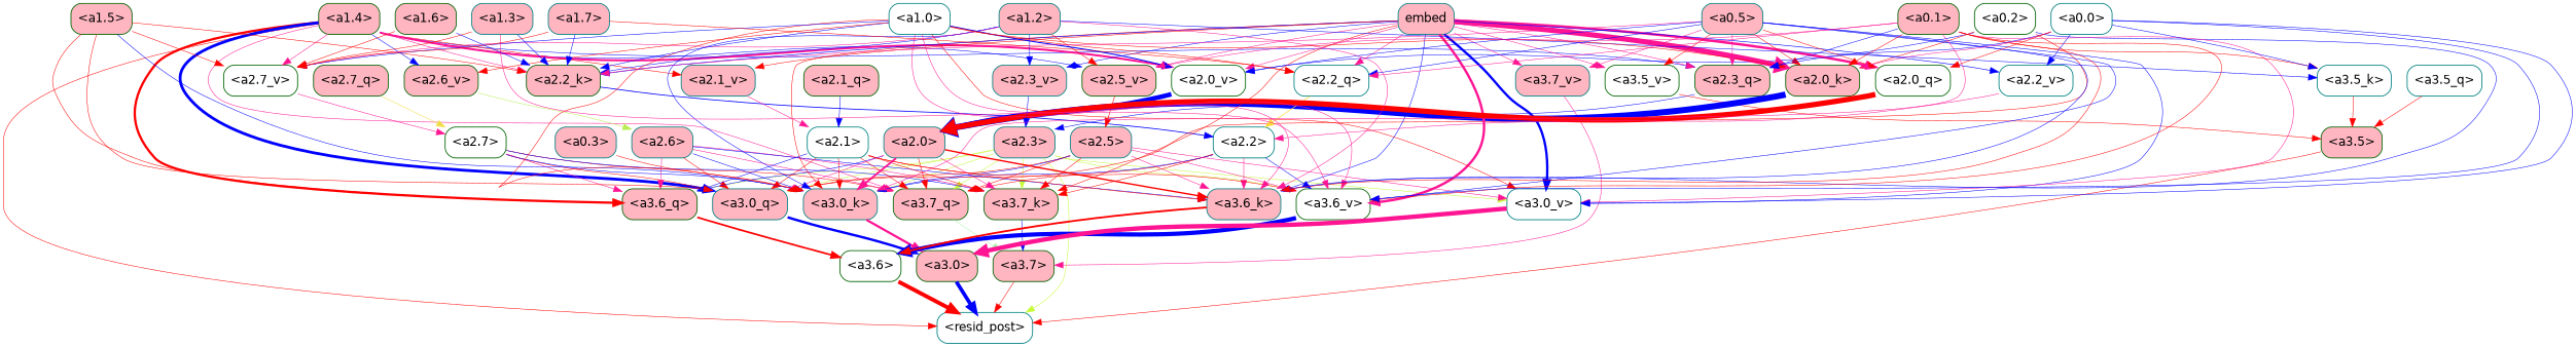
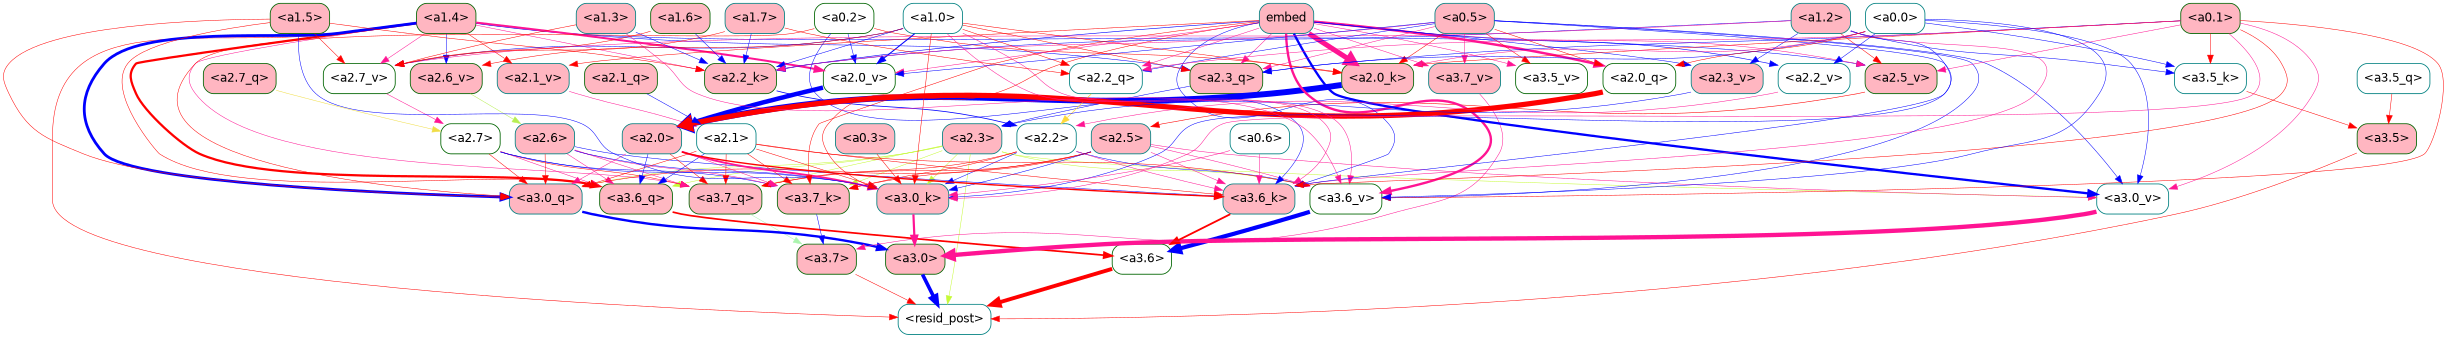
  strict digraph {
    splines=true
    node [color=teal fillcolor=lightpink fontname=Helvetica shape=box style="filled, rounded"]
    edge [color=red penwidth=0.6]
    "<a3.7>" [color=darkgreen]
    "<resid_post>" [fillcolor=white]
    "<a3.6>" [color=darkgreen fillcolor=white]
    "<a3.5>" [color=darkgreen]
    "<a3.0>" [color=darkgreen]
    "<a2.3>"
    "<a3.7_q>" [color=darkgreen]
    "<a3.6_q>" [color=darkgreen]
    "<a3.0_q>"
    "<a3.7_k>" [color=darkgreen]
    "<a3.0_k>"
    "<a3.6_v>" [color=darkgreen fillcolor=white]
    "<a3.0_v>" [fillcolor=white]
    "<a1.4>" [color=darkgreen]
    "<a2.3_q>" [color=darkgreen]
    "<a2.2_k>" [color=darkgreen]
    "<a2.7_v>" [color=darkgreen fillcolor=white]
    "<a2.6_v>" [color=darkgreen]
    "<a2.5_v>" [color=darkgreen]
    "<a2.1_v>"
    "<a2.0_v>" [color=darkgreen fillcolor=white]
    "<a2.2>" [fillcolor=white]
    "<a2.7>" [color=darkgreen fillcolor=white]
    "<a2.6>"
    "<a2.5>"
    "<a2.1>" [fillcolor=white]
    "<a2.0>"
    "<a3.6_k>"
    "<a3.5_q>" [fillcolor=white]
    "<a3.5_k>" [fillcolor=white]
    "<a3.7_v>"
    "<a3.5_v>" [color=darkgreen fillcolor=white]
    "<a1.5>" [color=darkgreen]
    "<a0.2>" [color=darkgreen fillcolor=white]
    "<a2.0_k>" [color=darkgreen]
    embed
    "<a2.2_q>" [fillcolor=white]
    "<a2.0_q>" [color=darkgreen fillcolor=white]
    "<a2.3_v>"
    "<a2.2_v>" [fillcolor=white]
    "<a1.2>"
    "<a1.0>" [fillcolor=white]
+   "<a0.6>" [fillcolor=white]
    "<a0.5>"
    "<a0.1>" [color=darkgreen]
    "<a0.0>" [fillcolor=white]
    "<a0.3>"
    "<a1.3>"
    "<a2.7_q>" [color=darkgreen]
    "<a2.1_q>" [color=darkgreen]
    "<a1.7>"
    "<a1.6>" [color=darkgreen]
    "<a3.7>" -> "<resid_post>"
    "<a3.6>" -> "<resid_post>" [penwidth=4.646730065345764]
    "<a3.5>" -> "<resid_post>"
    "<a3.0>" -> "<resid_post>" [color=blue penwidth=4.323132634162903]
    "<a2.3>" -> "<resid_post>" [color="#c5fa36"]
    "<a2.3>" -> "<a3.7_q>" [color="#c5fa36"]
    "<a2.3>" -> "<a3.6_q>" [color="#c5fa36"]
    "<a2.3>" -> "<a3.0_q>" [color="#c5fa36"]
    "<a2.3>" -> "<a3.7_k>" [color="#c5fa36"]
    "<a2.3>" -> "<a3.0_k>" [color="#c5fa36"]
    "<a2.3>" -> "<a3.6_v>" [color="#c5fa36"]
    "<a2.3>" -> "<a3.0_v>" [color="#c5fa36"]
    "<a3.7_q>" -> "<a3.7>" [color="#abf4ae"]
    "<a3.6_q>" -> "<a3.6>" [penwidth=2.03758105635643]
    "<a3.0_q>" -> "<a3.0>" [color=blue penwidth=2.8638100624084473]
    "<a3.7_k>" -> "<a3.7>" [color=blue]
    "<a3.0_k>" -> "<a3.0>" [color=deeppink penwidth=2.6274144649505615]
    "<a3.6_v>" -> "<a3.6>" [color=blue penwidth=5.002329230308533]
    "<a3.0_v>" -> "<a3.0>" [color=deeppink penwidth=5.188832879066467]
    "<a1.4>" -> "<resid_post>"
    "<a1.4>" -> "<a3.7_q>" [color=deeppink]
    "<a1.4>" -> "<a3.6_q>" [penwidth=2.700703263282776]
    "<a1.4>" -> "<a3.0_q>" [color=blue penwidth=3.34255850315094]
    "<a1.4>" -> "<a2.3_q>" [color=blue]
    "<a1.4>" -> "<a2.2_k>" [color=deeppink]
    "<a1.4>" -> "<a2.7_v>" [color=deeppink]
    "<a1.4>" -> "<a2.6_v>" [color=blue]
    "<a1.4>" -> "<a2.5_v>" [color=blue]
    "<a1.4>" -> "<a2.1_v>"
    "<a1.4>" -> "<a2.0_v>" [color=deeppink penwidth=2.387977123260498]
    "<a2.3_q>" -> "<a2.3>" [color=blue]
    "<a2.2_k>" -> "<a2.2>" [color=blue penwidth=0.9331893920898438]
    "<a2.7_v>" -> "<a2.7>" [color=deeppink]
    "<a2.6_v>" -> "<a2.6>" [color="#b7ee53"]
    "<a2.5_v>" -> "<a2.5>" [penwidth=0.6657319068908691]
    "<a2.1_v>" -> "<a2.1>" [color=deeppink]
    "<a2.0_v>" -> "<a2.0>" [color=blue penwidth=5.380099236965179]
    "<a2.2>" -> "<a3.7_q>"
    "<a2.2>" -> "<a3.7_k>"
    "<a2.2>" -> "<a3.0_k>" [color=blue]
    "<a2.2>" -> "<a3.6_v>" [color=blue]
    "<a2.2>" -> "<a3.6_k>" [color=deeppink]
    "<a2.7>" -> "<a3.7_q>"
    "<a2.7>" -> "<a3.6_q>" [color=deeppink]
    "<a2.7>" -> "<a3.0_q>"
    "<a2.7>" -> "<a3.7_k>" [color=blue]
    "<a2.7>" -> "<a3.0_k>" [color=blue]
    "<a2.6>" -> "<a3.7_q>" [color=deeppink]
    "<a2.6>" -> "<a3.6_q>" [color=deeppink]
    "<a2.6>" -> "<a3.0_q>"
    "<a2.6>" -> "<a3.7_k>" [color=deeppink]
    "<a2.6>" -> "<a3.0_k>" [color=blue]
    "<a2.6>" -> "<a3.6_k>" [color=blue]
    "<a2.5>" -> "<a3.7_q>"
    "<a2.5>" -> "<a3.0_q>"
    "<a2.5>" -> "<a3.7_k>"
    "<a2.5>" -> "<a3.0_k>" [color=blue]
    "<a2.5>" -> "<a3.6_v>" [color=deeppink]
    "<a2.5>" -> "<a3.0_v>" [color=deeppink]
    "<a2.5>" -> "<a3.6_k>" [color=deeppink]
    "<a2.1>" -> "<a3.7_q>"
    "<a2.1>" -> "<a3.6_q>" [color=blue]
    "<a2.1>" -> "<a3.0_q>"
    "<a2.1>" -> "<a3.7_k>"
    "<a2.1>" -> "<a3.0_k>"
    "<a2.1>" -> "<a3.6_v>"
    "<a2.1>" -> "<a3.6_k>"
    "<a2.0>" -> "<a3.7_q>"
    "<a2.0>" -> "<a3.6_q>" [color=blue]
    "<a2.0>" -> "<a3.0_q>" [color=deeppink]
    "<a2.0>" -> "<a3.7_k>" [color=deeppink]
    "<a2.0>" -> "<a3.0_k>" [color=deeppink penwidth=2.2218968719244003]
    "<a2.0>" -> "<a3.6_k>" [penwidth=1.6454488784074783]
    "<a3.6_k>" -> "<a3.6>" [penwidth=2.174198240041733]
    "<a3.5_q>" -> "<a3.5>"
    "<a3.5_k>" -> "<a3.5>"
    "<a3.7_v>" -> "<a3.7>" [color=deeppink]
-   "<a3.5_v>" -> "<a3.5>"
    "<a1.5>" -> "<a3.6_q>"
    "<a1.5>" -> "<a3.0_q>"
    "<a1.5>" -> "<a3.0_k>" [color=blue]
    "<a1.5>" -> "<a2.2_k>"
    "<a1.5>" -> "<a2.7_v>"
    "<a0.2>" -> "<a3.0_q>"
    "<a0.2>" -> "<a2.0_v>" [color=blue]
    "<a0.2>" -> "<a3.6_k>" [color=blue]
    "<a0.2>" -> "<a2.0_k>"
    "<a2.0_k>" -> "<a2.0>" [color=blue penwidth=7.158664226531982]
    embed -> "<a3.7_k>"
    embed -> "<a3.0_k>"
    embed -> "<a3.6_v>" [color=deeppink penwidth=2.8301228284835815]
    embed -> "<a3.0_v>" [color=blue penwidth=2.7660785913467407]
    embed -> "<a2.3_q>" [color=deeppink]
    embed -> "<a2.2_k>" [color=blue penwidth=0.7099294662475586]
    embed -> "<a2.5_v>" [color=deeppink]
    embed -> "<a2.1_v>"
    embed -> "<a2.0_v>" [color=deeppink]
    embed -> "<a3.6_k>" [color=blue]
    embed -> "<a3.7_v>" [color=deeppink]
    embed -> "<a3.5_v>" [color=deeppink]
    embed -> "<a2.0_k>" [color=deeppink penwidth=6.075345039367676]
    embed -> "<a2.2_q>" [color=deeppink]
    embed -> "<a2.0_q>" [color=deeppink penwidth=2.918822765350342]
    embed -> "<a2.3_v>" [color=blue]
    embed -> "<a2.2_v>" [color=blue penwidth=0.6909599304199219]
    "<a2.2_q>" -> "<a2.2>" [color="#ffd836" penwidth=0.8114519119262695]
    "<a2.0_q>" -> "<a2.0>" [penwidth=6.2323237657547]
    "<a2.3_v>" -> "<a2.3>" [color=blue]
    "<a2.2_v>" -> "<a2.2>" [color=deeppink]
    "<a1.2>" -> "<a3.0_k>" [color=blue]
    "<a1.2>" -> "<a2.2_k>" [color=blue]
    "<a1.2>" -> "<a2.7_v>" [color=deeppink]
    "<a1.2>" -> "<a2.5_v>"
    "<a1.2>" -> "<a3.6_k>" [color=deeppink]
    "<a1.2>" -> "<a3.5_k>" [color=blue]
    "<a1.2>" -> "<a2.3_v>" [color=blue]
    "<a1.0>" -> "<a3.0_k>"
    "<a1.0>" -> "<a3.6_v>" [color=deeppink]
-   "<a1.0>" -> "<a3.0_v>"
+   "<a1.0>" -> "<a2.3_q>"
    "<a1.0>" -> "<a2.2_k>" [color=blue]
    "<a1.0>" -> "<a2.7_v>" [color=blue]
    "<a1.0>" -> "<a2.6_v>"
    "<a1.0>" -> "<a2.0_v>" [color=blue penwidth=1.2435333728790283]
    "<a1.0>" -> "<a3.6_k>" [color=deeppink]
    "<a1.0>" -> "<a2.0_k>"
    "<a1.0>" -> "<a2.2_q>"
+   "<a0.6>" -> "<a3.0_k>" [color=deeppink]
+   "<a0.6>" -> "<a3.6_k>" [color=deeppink]
    "<a0.5>" -> "<a3.6_v>" [color=blue]
    "<a0.5>" -> "<a3.0_v>" [color=blue penwidth=0.6124261617660522]
    "<a0.5>" -> "<a2.3_q>" [color=deeppink]
    "<a0.5>" -> "<a2.2_k>" [color=deeppink]
    "<a0.5>" -> "<a2.0_v>" [color=blue]
    "<a0.5>" -> "<a3.6_k>" [color=blue]
    "<a0.5>" -> "<a3.7_v>" [color=deeppink]
    "<a0.5>" -> "<a3.5_v>"
    "<a0.5>" -> "<a2.0_k>" [penwidth=0.6112704277038574]
    "<a0.5>" -> "<a2.2_q>" [color=blue]
    "<a0.5>" -> "<a2.0_q>"
    "<a0.1>" -> "<a3.0_k>" [color=deeppink]
    "<a0.1>" -> "<a3.6_v>"
    "<a0.1>" -> "<a3.0_v>" [color=deeppink]
    "<a0.1>" -> "<a2.3_q>" [color=blue]
    "<a0.1>" -> "<a2.5_v>" [color=deeppink]
    "<a0.1>" -> "<a3.6_k>"
    "<a0.1>" -> "<a3.5_k>"
    "<a0.1>" -> "<a2.0_k>"
    "<a0.1>" -> "<a2.2_q>" [color=deeppink]
    "<a0.0>" -> "<a3.6_v>" [color=blue]
    "<a0.0>" -> "<a3.0_v>" [color=blue]
    "<a0.0>" -> "<a2.3_q>" [color=blue]
    "<a0.0>" -> "<a3.5_k>" [color=blue]
    "<a0.0>" -> "<a2.0_k>" [color=deeppink]
    "<a0.0>" -> "<a2.0_q>"
    "<a0.0>" -> "<a2.2_v>" [color=blue]
    "<a0.3>" -> "<a3.0_k>"
    "<a1.3>" -> "<a3.6_v>" [color=deeppink]
    "<a1.3>" -> "<a2.2_k>" [color=blue]
    "<a1.3>" -> "<a2.7_v>"
    "<a2.7_q>" -> "<a2.7>" [color="#f0dd46"]
    "<a2.1_q>" -> "<a2.1>" [color=blue]
    "<a1.7>" -> "<a2.2_k>" [color=blue]
    "<a1.7>" -> "<a2.7_v>"
    "<a1.7>" -> "<a2.2_q>"
    "<a1.6>" -> "<a2.2_k>" [color=blue]
    "<a1.6>" -> "<a2.7_v>"
  }
